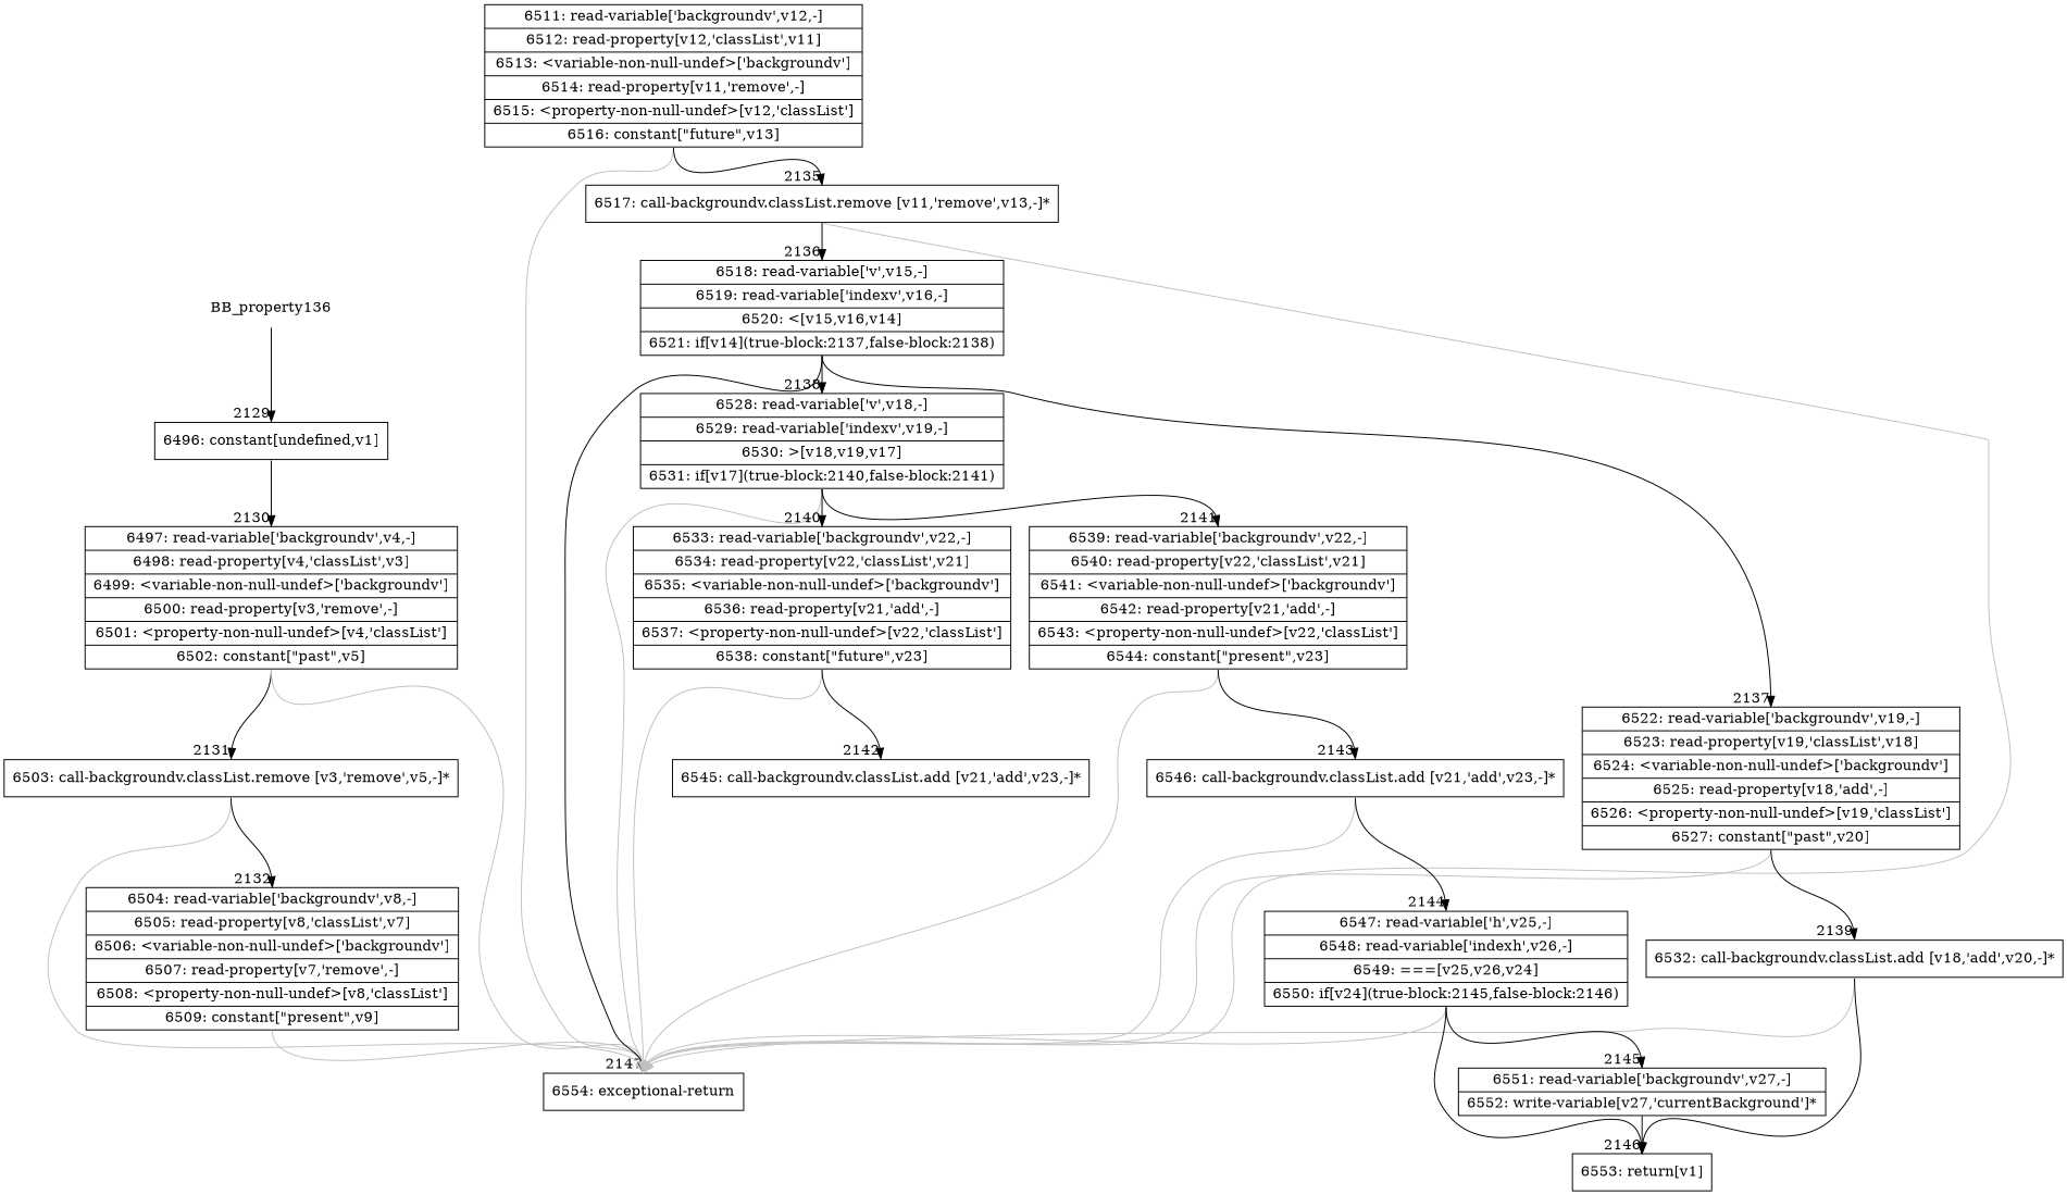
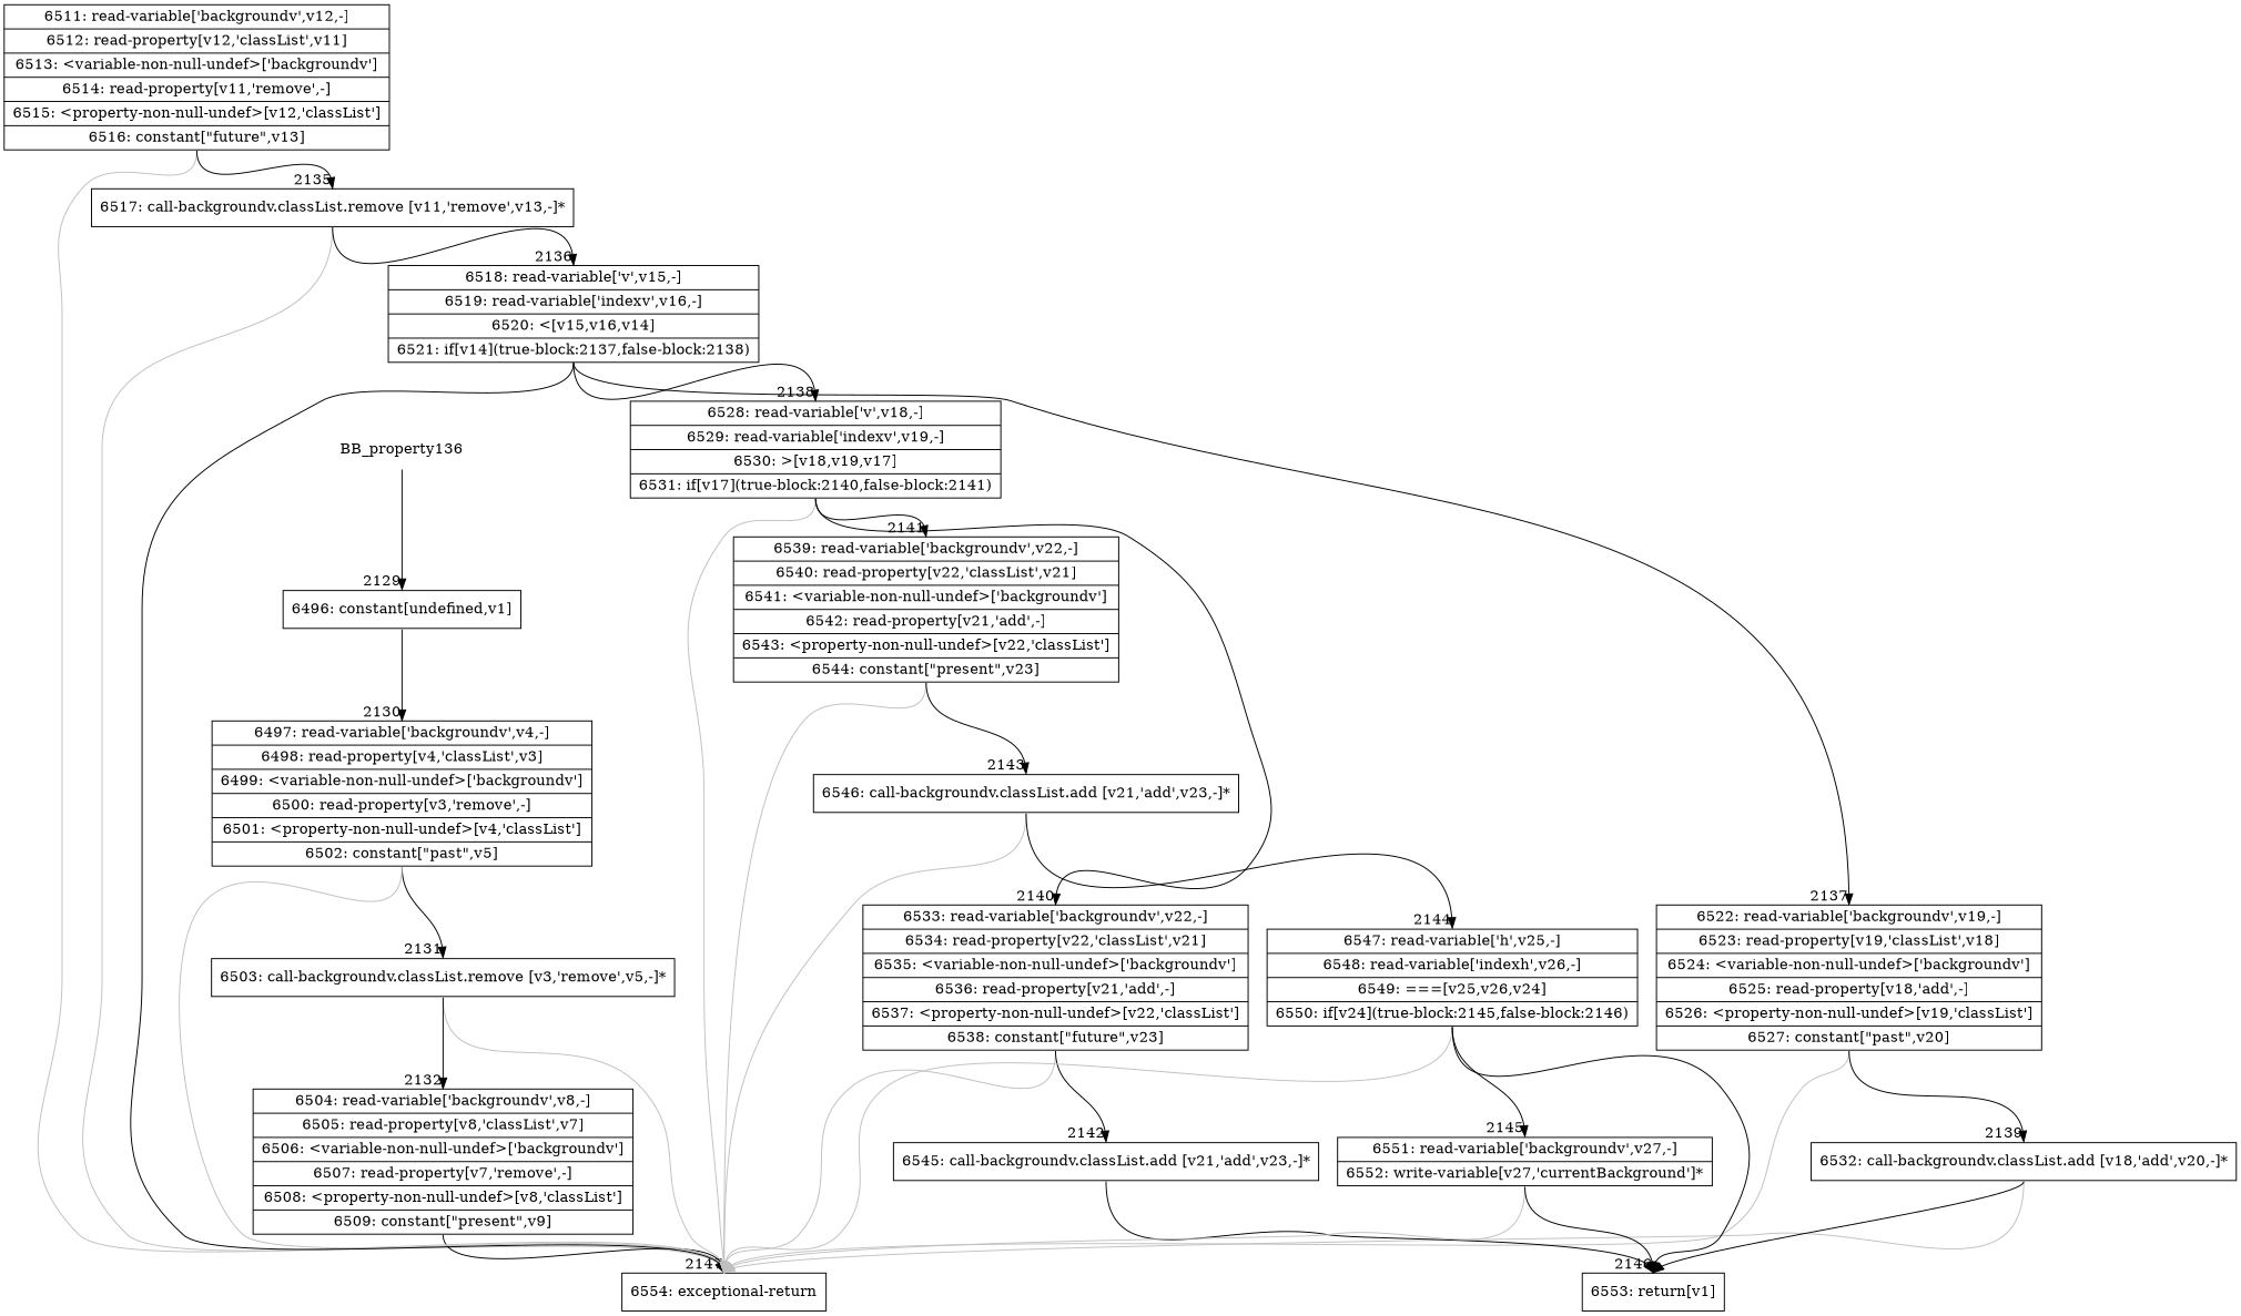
  digraph {
    rankdir=TD
    node [shape=record]
    edge [headport=n tailport=s]
    n1 [label=BB_property136 shape=none]
    n2 [label="{6496: constant[undefined,v1]}"]
    n3 [label="{6497: read-variable['backgroundv',v4,-]|6498: read-property[v4,'classList',v3]|6499: \<variable-non-null-undef\>['backgroundv']|6500: read-property[v3,'remove',-]|6501: \<property-non-null-undef\>[v4,'classList']|6502: constant[\"past\",v5]}"]
    n4 [label="{6503: call-backgroundv.classList.remove [v3,'remove',v5,-]*}"]
    n5 [label="{6554: exceptional-return}"]
    n6 [label="{6504: read-variable['backgroundv',v8,-]|6505: read-property[v8,'classList',v7]|6506: \<variable-non-null-undef\>['backgroundv']|6507: read-property[v7,'remove',-]|6508: \<property-non-null-undef\>[v8,'classList']|6509: constant[\"present\",v9]}"]
    n7 [label="{6511: read-variable['backgroundv',v12,-]|6512: read-property[v12,'classList',v11]|6513: \<variable-non-null-undef\>['backgroundv']|6514: read-property[v11,'remove',-]|6515: \<property-non-null-undef\>[v12,'classList']|6516: constant[\"future\",v13]}"]
    n8 [label="{6517: call-backgroundv.classList.remove [v11,'remove',v13,-]*}"]
    n9 [label="{6518: read-variable['v',v15,-]|6519: read-variable['indexv',v16,-]|6520: \<[v15,v16,v14]|6521: if[v14](true-block:2137,false-block:2138)}"]
    n10 [label="{6522: read-variable['backgroundv',v19,-]|6523: read-property[v19,'classList',v18]|6524: \<variable-non-null-undef\>['backgroundv']|6525: read-property[v18,'add',-]|6526: \<property-non-null-undef\>[v19,'classList']|6527: constant[\"past\",v20]}"]
    n11 [label="{6528: read-variable['v',v18,-]|6529: read-variable['indexv',v19,-]|6530: \>[v18,v19,v17]|6531: if[v17](true-block:2140,false-block:2141)}"]
    n12 [label="{6532: call-backgroundv.classList.add [v18,'add',v20,-]*}"]
    n13 [label="{6533: read-variable['backgroundv',v22,-]|6534: read-property[v22,'classList',v21]|6535: \<variable-non-null-undef\>['backgroundv']|6536: read-property[v21,'add',-]|6537: \<property-non-null-undef\>[v22,'classList']|6538: constant[\"future\",v23]}"]
    n14 [label="{6539: read-variable['backgroundv',v22,-]|6540: read-property[v22,'classList',v21]|6541: \<variable-non-null-undef\>['backgroundv']|6542: read-property[v21,'add',-]|6543: \<property-non-null-undef\>[v22,'classList']|6544: constant[\"present\",v23]}"]
    n15 [label="{6553: return[v1]}"]
    n16 [label="{6545: call-backgroundv.classList.add [v21,'add',v23,-]*}"]
    n17 [label="{6546: call-backgroundv.classList.add [v21,'add',v23,-]*}"]
    n18 [label="{6547: read-variable['h',v25,-]|6548: read-variable['indexh',v26,-]|6549: ===[v25,v26,v24]|6550: if[v24](true-block:2145,false-block:2146)}"]
    n19 [label="{6551: read-variable['backgroundv',v27,-]|6552: write-variable[v27,'currentBackground']*}"]
    n1 -> n2 [headlabel="    2129"]
    n2 -> n3 [headlabel="      2130"]
    n3 -> n4 [headlabel="      2131"]
    n3 -> n5 [color=gray headlabel="      2147"]
    n4 -> n5 [color=gray]
    n4 -> n6 [headlabel="      2132"]
-   n6 -> n5 [color=gray]
+   n6 -> n5 [color=black]
    n7 -> n5 [color=gray]
    n7 -> n8 [headlabel="      2135"]
    n8 -> n5 [color=gray]
    n8 -> n9 [headlabel="      2136"]
    n9 -> n5 [color=black]
    n9 -> n10 [headlabel="      2137"]
    n9 -> n11 [headlabel="      2138"]
    n10 -> n5 [color=gray]
    n10 -> n12 [headlabel="      2139"]
    n11 -> n5 [color=gray]
    n11 -> n13 [headlabel="      2140"]
    n11 -> n14 [headlabel="      2141"]
    n12 -> n5 [color=gray]
    n12 -> n15 [headlabel="      2146"]
    n13 -> n5 [color=gray]
    n13 -> n16 [headlabel="      2142"]
    n14 -> n5 [color=gray]
    n14 -> n17 [headlabel="      2143"]
+   n16 -> n15
    n17 -> n5 [color=gray]
    n17 -> n18 [headlabel="      2144"]
    n18 -> n5 [color=gray]
    n18 -> n15
    n18 -> n19 [headlabel="      2145"]
+   n19 -> n5 [color=gray]
    n19 -> n15
  }
